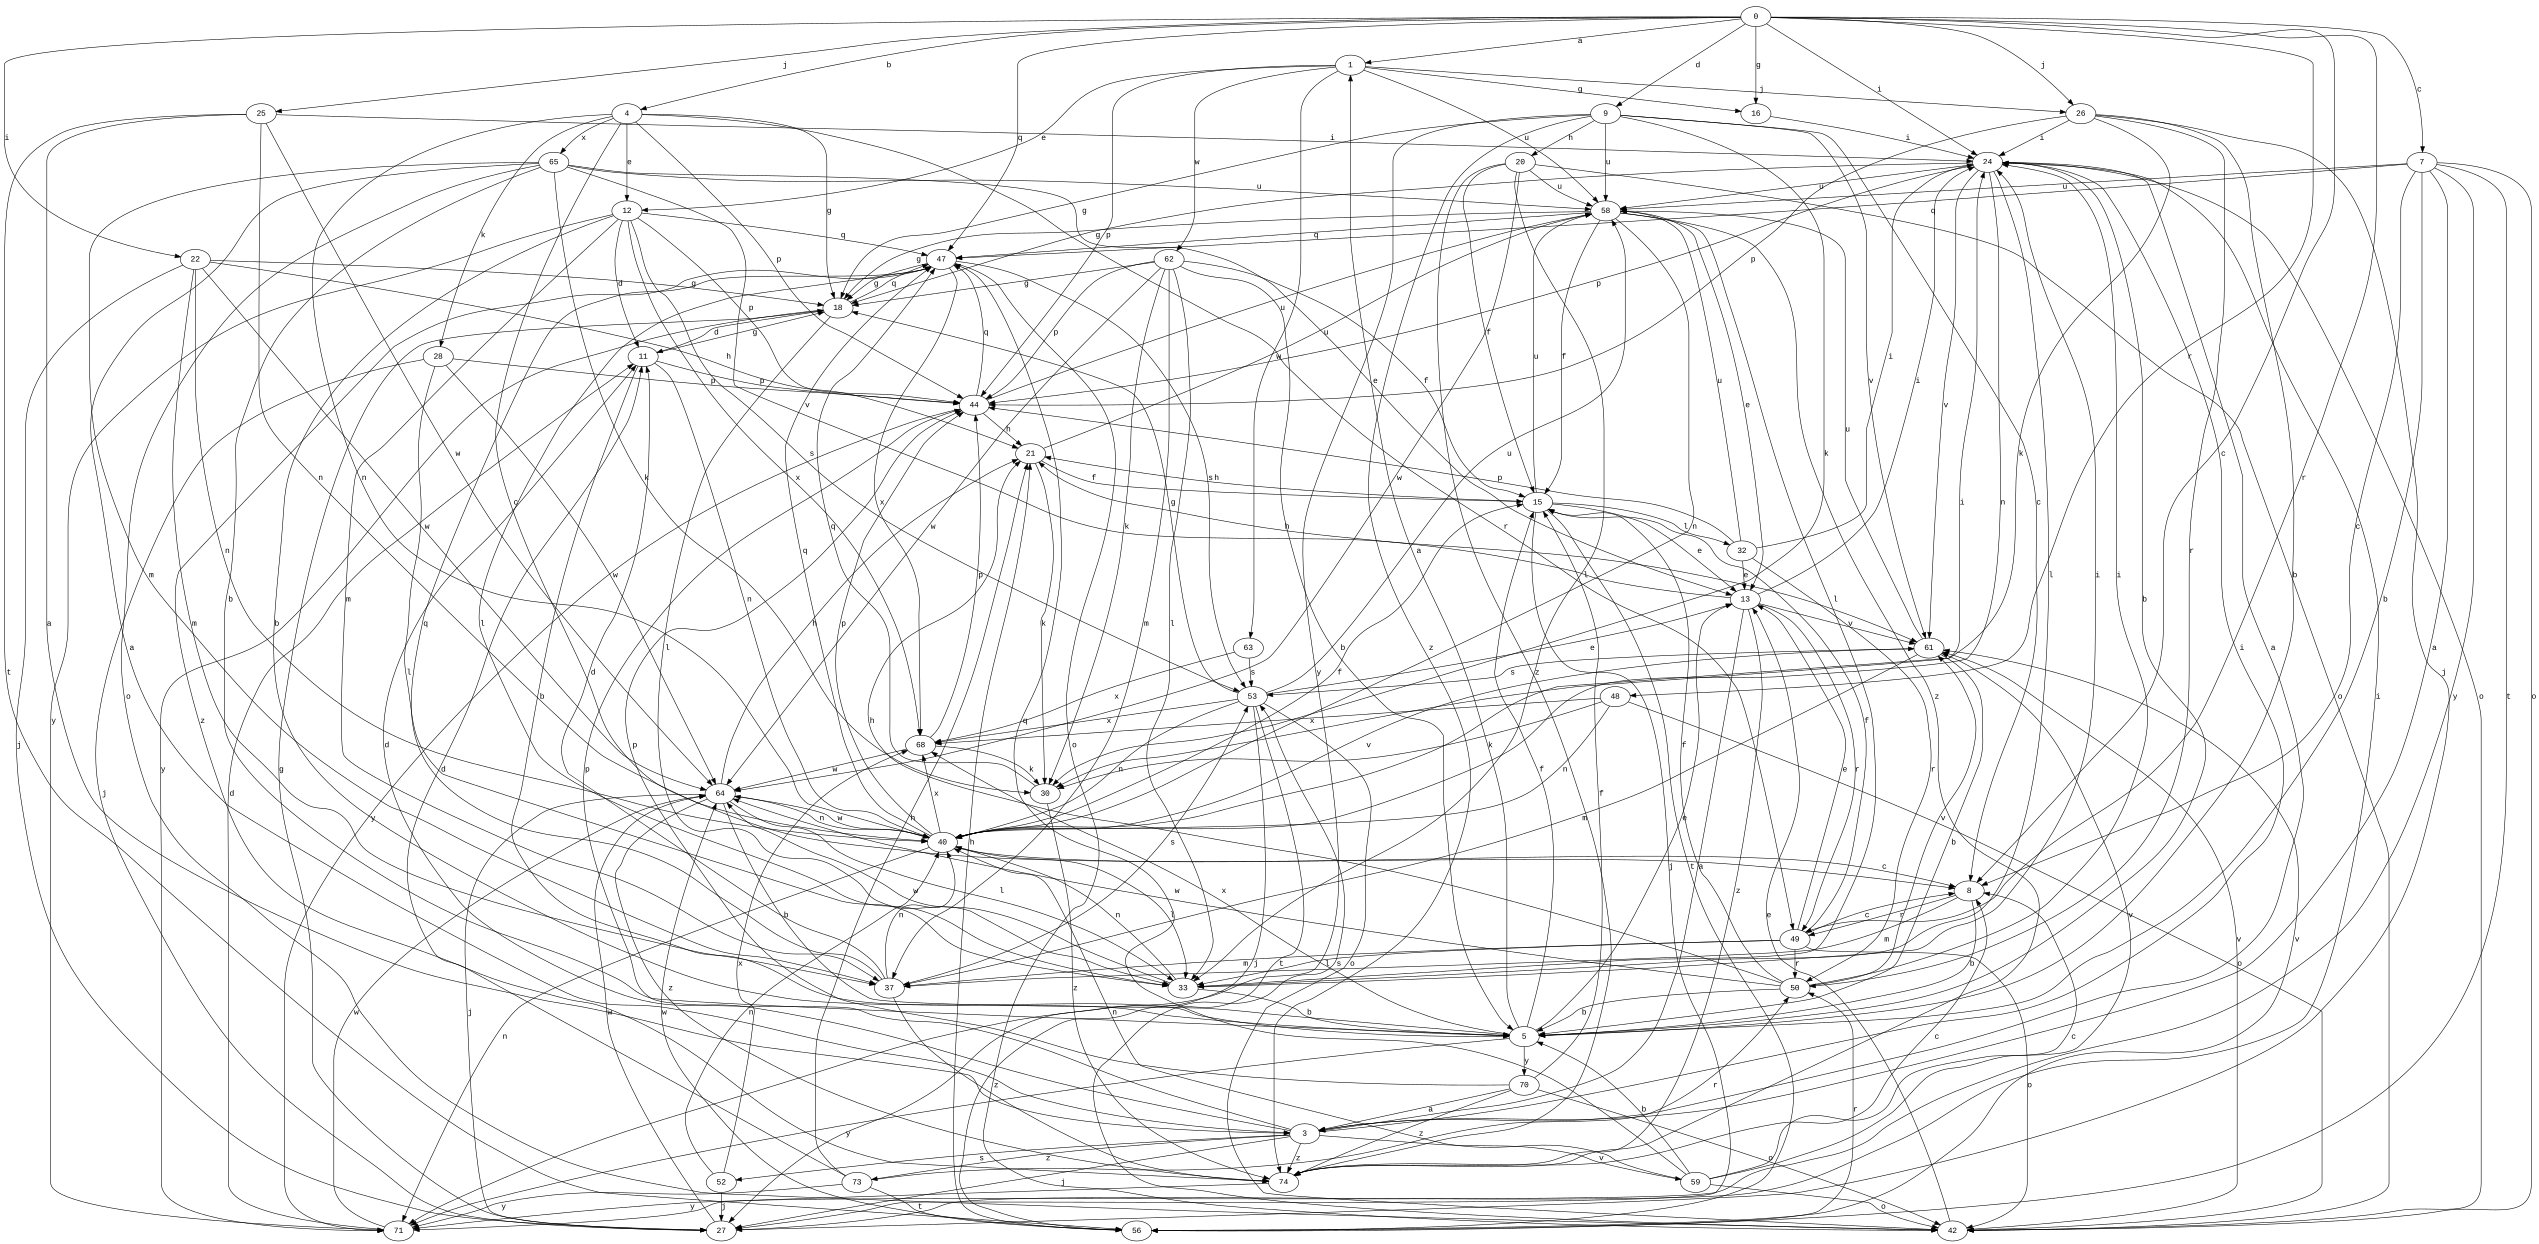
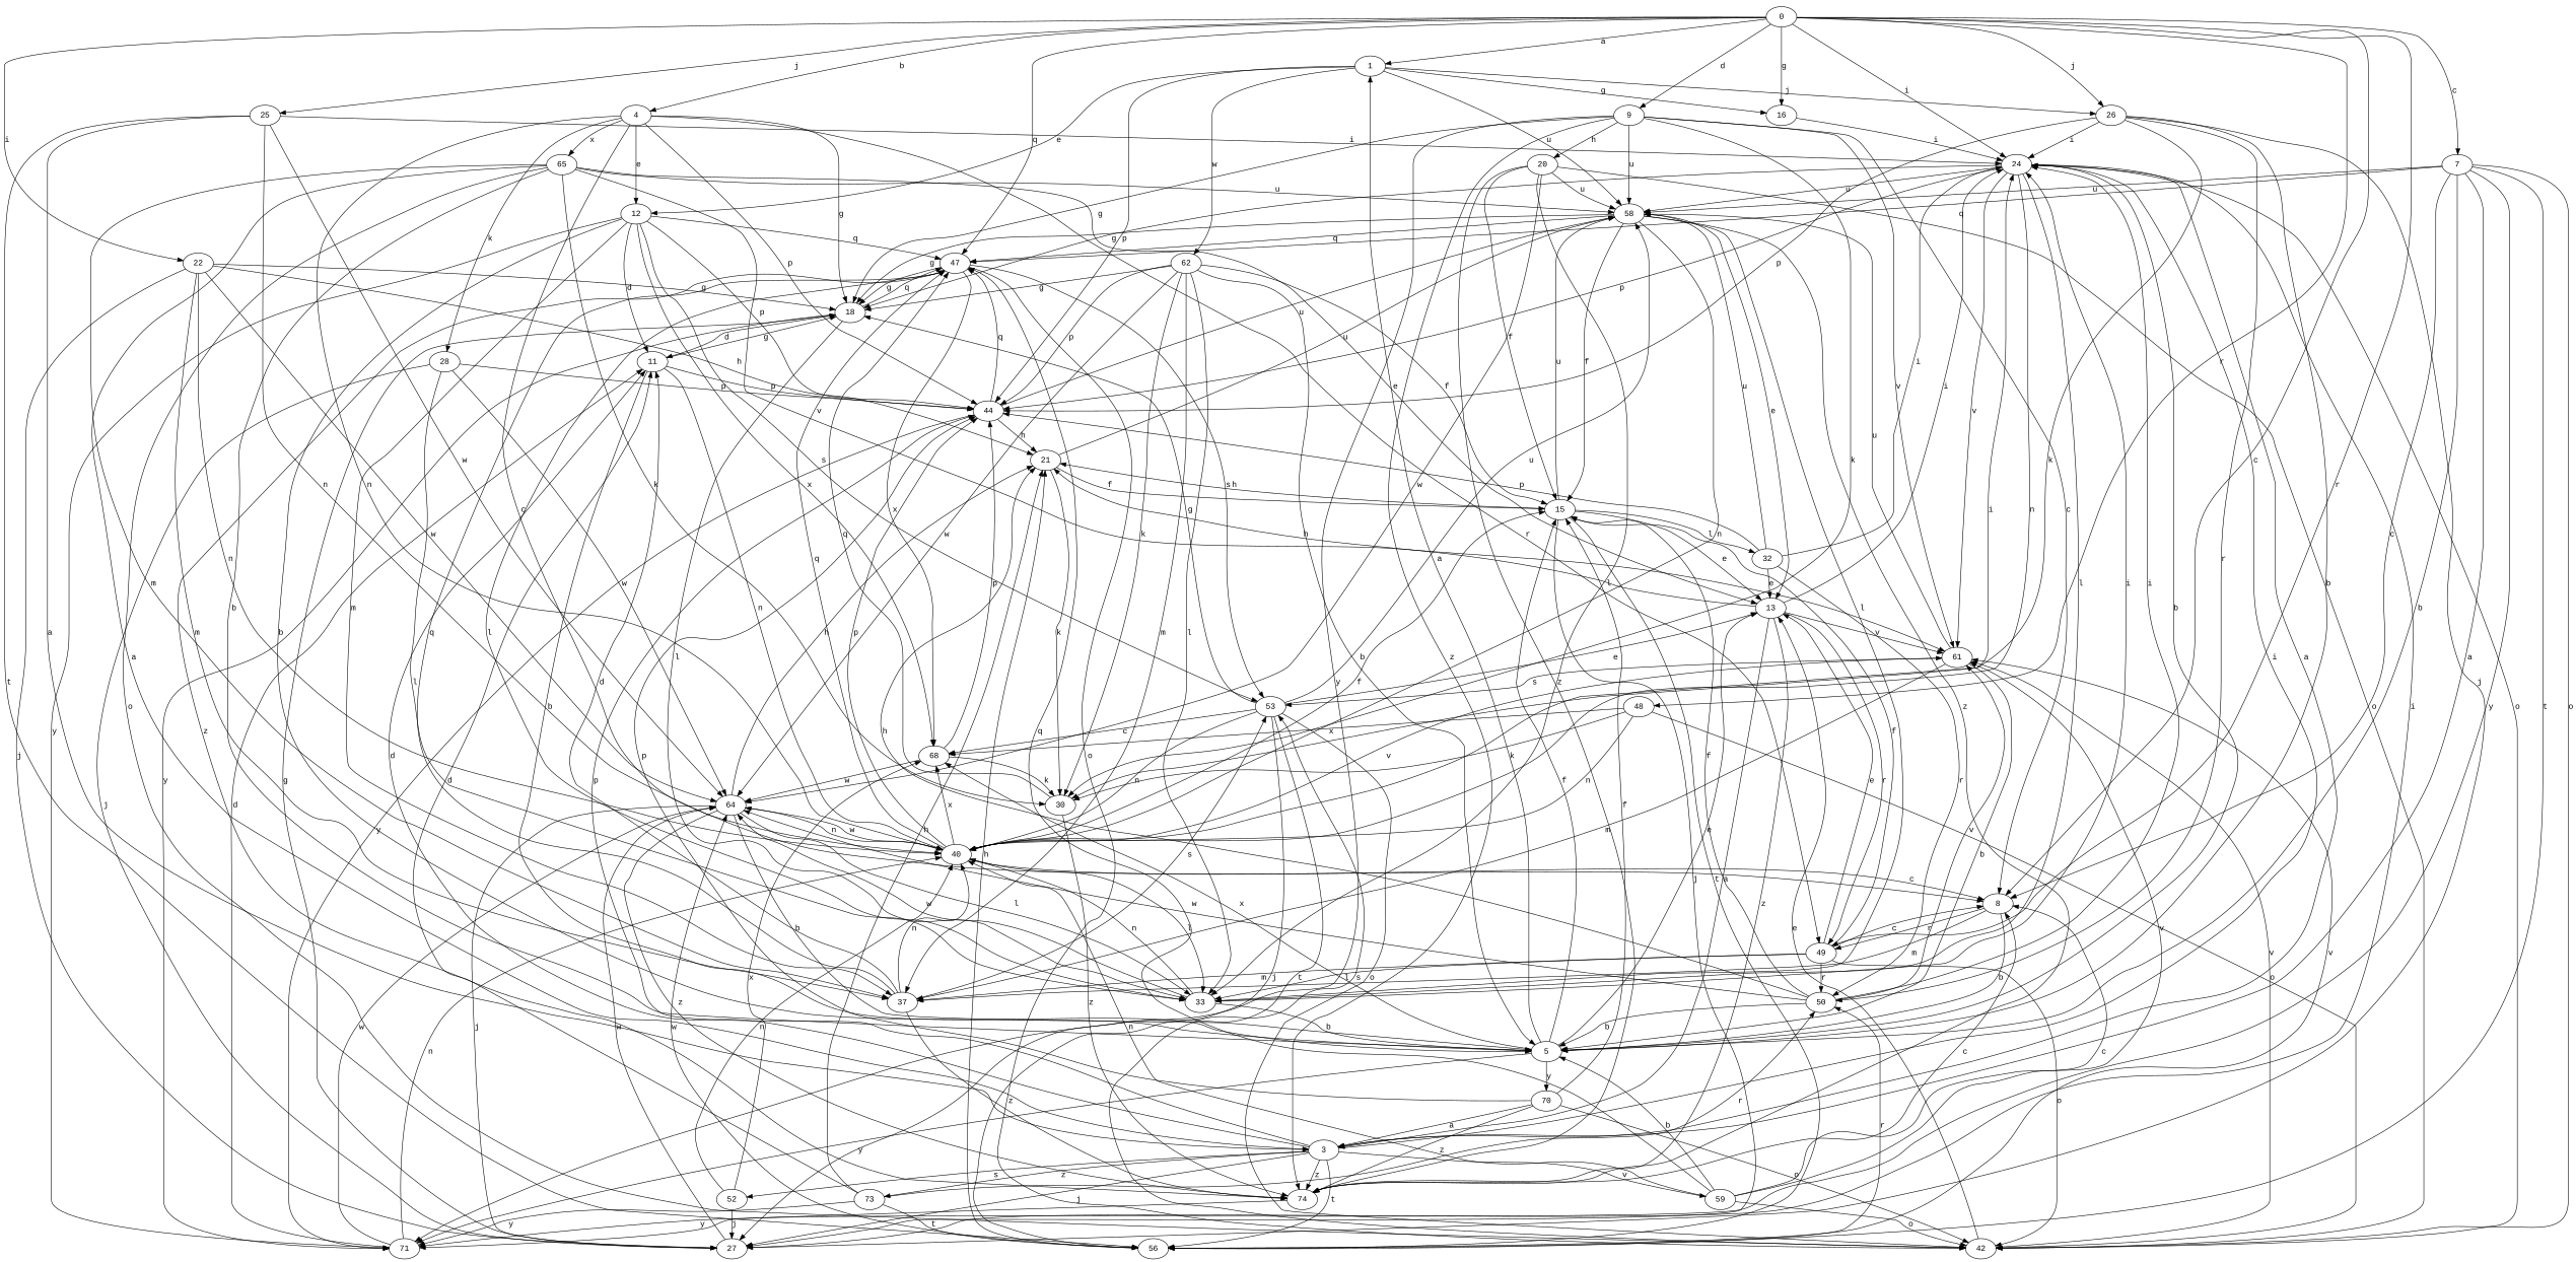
  strict digraph {
    fontname="Liberation Mono"
    node [fontname="Liberation Mono"]
    edge [fontname="Liberation Mono"]
    0
    1
    4
    7
    8
    9
    16
    22
    24
    25
    26
    47
    48
    49
    12
    58
    62
-   63
    44
    18
    28
    40
    65
    3
    56
    5
    71
    42
    37
    74
    20
    30
    61
    27
    21
    64
    33
    50
    68
    53
    13
    15
    11
    52
    59
    73
    70
    32
    0 -> 1 [label=a]
    0 -> 4 [label=b]
    0 -> 7 [label=c]
    0 -> 8 [label=c]
    0 -> 9 [label=d]
    0 -> 16 [label=g]
    0 -> 22 [label=i]
    0 -> 24 [label=i]
    0 -> 25 [label=j]
    0 -> 26 [label=j]
    0 -> 47 [label=q]
    0 -> 48 [label=r]
    0 -> 49 [label=r]
    1 -> 16 [label=g]
    1 -> 26 [label=j]
    1 -> 12 [label=e]
    1 -> 58 [label=u]
    1 -> 62 [label=w]
-   1 -> 63 [label=w]
    1 -> 44 [label=p]
    4 -> 8 [label=c]
    4 -> 49 [label=r]
    4 -> 12 [label=e]
    4 -> 44 [label=p]
    4 -> 18 [label=g]
    4 -> 28 [label=k]
    4 -> 40 [label=n]
    4 -> 65 [label=x]
    7 -> 8 [label=c]
    7 -> 47 [label=q]
    7 -> 58 [label=u]
    7 -> 3 [label=a]
    7 -> 56 [label=t]
    7 -> 5 [label=b]
    7 -> 71 [label=y]
    7 -> 42 [label=o]
    8 -> 49 [label=r]
    8 -> 5 [label=b]
    8 -> 37 [label=m]
    9 -> 8 [label=c]
    9 -> 58 [label=u]
    9 -> 18 [label=g]
    9 -> 71 [label=y]
    9 -> 74 [label=z]
    9 -> 20 [label=h]
    9 -> 30 [label=k]
    9 -> 61 [label=v]
    16 -> 24 [label=i]
    22 -> 18 [label=g]
    22 -> 40 [label=n]
    22 -> 37 [label=m]
    22 -> 27 [label=j]
    22 -> 21 [label=h]
    22 -> 64 [label=w]
    24 -> 58 [label=u]
    24 -> 44 [label=p]
    24 -> 18 [label=g]
    24 -> 40 [label=n]
    24 -> 3 [label=a]
    24 -> 5 [label=b]
    24 -> 42 [label=o]
    24 -> 61 [label=v]
    24 -> 33 [label=l]
    25 -> 24 [label=i]
    25 -> 40 [label=n]
    25 -> 3 [label=a]
    25 -> 56 [label=t]
    25 -> 64 [label=w]
    26 -> 24 [label=i]
    26 -> 44 [label=p]
    26 -> 5 [label=b]
    26 -> 30 [label=k]
    26 -> 27 [label=j]
    26 -> 50 [label=r]
    47 -> 18 [label=g]
    47 -> 42 [label=o]
    47 -> 74 [label=z]
    47 -> 33 [label=l]
    47 -> 68 [label=x]
    47 -> 53 [label=s]
    48 -> 40 [label=n]
    48 -> 42 [label=o]
    48 -> 30 [label=k]
    48 -> 68 [label=x]
    49 -> 8 [label=c]
    49 -> 42 [label=o]
    49 -> 37 [label=m]
    49 -> 33 [label=l]
    49 -> 50 [label=r]
    49 -> 13 [label=e]
    49 -> 15 [label=f]
    12 -> 47 [label=q]
    12 -> 44 [label=p]
    12 -> 5 [label=b]
    12 -> 71 [label=y]
    12 -> 37 [label=m]
    12 -> 68 [label=x]
    12 -> 53 [label=s]
    12 -> 11 [label=d]
    58 -> 47 [label=q]
    58 -> 18 [label=g]
    58 -> 40 [label=n]
    58 -> 74 [label=z]
    58 -> 33 [label=l]
    58 -> 13 [label=e]
    58 -> 15 [label=f]
    62 -> 44 [label=p]
    62 -> 18 [label=g]
    62 -> 5 [label=b]
    62 -> 37 [label=m]
    62 -> 30 [label=k]
    62 -> 64 [label=w]
    62 -> 33 [label=l]
    62 -> 15 [label=f]
-   63 -> 68 [label=x]
-   63 -> 53 [label=s]
    44 -> 47 [label=q]
    44 -> 58 [label=u]
    44 -> 71 [label=y]
    44 -> 21 [label=h]
    18 -> 47 [label=q]
    18 -> 71 [label=y]
    18 -> 33 [label=l]
    18 -> 11 [label=d]
    28 -> 44 [label=p]
    28 -> 27 [label=j]
    28 -> 64 [label=w]
    28 -> 33 [label=l]
    40 -> 8 [label=c]
    40 -> 24 [label=i]
    40 -> 47 [label=q]
    40 -> 44 [label=p]
    40 -> 61 [label=v]
    40 -> 64 [label=w]
    40 -> 33 [label=l]
    40 -> 68 [label=x]
    40 -> 15 [label=f]
    65 -> 58 [label=u]
    65 -> 3 [label=a]
    65 -> 5 [label=b]
    65 -> 42 [label=o]
    65 -> 37 [label=m]
    65 -> 30 [label=k]
    65 -> 61 [label=v]
    65 -> 13 [label=e]
    3 -> 24 [label=i]
    3 -> 44 [label=p]
+   3 -> 56 [label=t]
    3 -> 74 [label=z]
    3 -> 27 [label=j]
    3 -> 11 [label=d]
    3 -> 52 [label=s]
    3 -> 59 [label=v]
    3 -> 73 [label=z]
    56 -> 61 [label=v]
    56 -> 21 [label=h]
    56 -> 64 [label=w]
    56 -> 50 [label=r]
    5 -> 1 [label=a]
    5 -> 71 [label=y]
    5 -> 68 [label=x]
    5 -> 13 [label=e]
    5 -> 15 [label=f]
    5 -> 70 [label=y]
-   40 -> 71 [label=n]
+   71 -> 40 [label=n]
    71 -> 64 [label=w]
    71 -> 11 [label=d]
    42 -> 61 [label=v]
    42 -> 53 [label=s]
    42 -> 13 [label=e]
    37 -> 47 [label=q]
    37 -> 40 [label=n]
    37 -> 74 [label=z]
    37 -> 53 [label=s]
    37 -> 11 [label=d]
    74 -> 8 [label=c]
    74 -> 71 [label=y]
    20 -> 58 [label=u]
    20 -> 42 [label=o]
    20 -> 74 [label=z]
    20 -> 64 [label=w]
    20 -> 33 [label=l]
    20 -> 15 [label=f]
    30 -> 47 [label=q]
    30 -> 74 [label=z]
    61 -> 58 [label=u]
    61 -> 5 [label=b]
    61 -> 37 [label=m]
    61 -> 53 [label=s]
    27 -> 24 [label=i]
    27 -> 18 [label=g]
    27 -> 64 [label=w]
    21 -> 58 [label=u]
    21 -> 30 [label=k]
    21 -> 15 [label=f]
    64 -> 40 [label=n]
    64 -> 5 [label=b]
    64 -> 74 [label=z]
    64 -> 27 [label=j]
    64 -> 21 [label=h]
    64 -> 33 [label=l]
    33 -> 24 [label=i]
    33 -> 40 [label=n]
    33 -> 5 [label=b]
    33 -> 64 [label=w]
    50 -> 24 [label=i]
    50 -> 5 [label=b]
    50 -> 61 [label=v]
    50 -> 21 [label=h]
    50 -> 64 [label=w]
    50 -> 15 [label=f]
    68 -> 44 [label=p]
    68 -> 30 [label=k]
    68 -> 64 [label=w]
    53 -> 58 [label=u]
    53 -> 18 [label=g]
    53 -> 40 [label=n]
    53 -> 56 [label=t]
    53 -> 42 [label=o]
    53 -> 27 [label=j]
-   53 -> 68 [label=x]
+   53 -> 68 [label=c]
    53 -> 13 [label=e]
    13 -> 24 [label=i]
    13 -> 49 [label=r]
    13 -> 3 [label=a]
    13 -> 74 [label=z]
    13 -> 61 [label=v]
    13 -> 21 [label=h]
    15 -> 58 [label=u]
    15 -> 56 [label=t]
    15 -> 27 [label=j]
    15 -> 21 [label=h]
    15 -> 13 [label=e]
    15 -> 32 [label=l]
    11 -> 44 [label=p]
    11 -> 18 [label=g]
    11 -> 40 [label=n]
    11 -> 5 [label=b]
    52 -> 40 [label=n]
    52 -> 27 [label=j]
    52 -> 68 [label=x]
    59 -> 8 [label=c]
    59 -> 47 [label=q]
    59 -> 40 [label=n]
    59 -> 5 [label=b]
    59 -> 42 [label=o]
    59 -> 61 [label=v]
    73 -> 56 [label=t]
    73 -> 71 [label=y]
    73 -> 21 [label=h]
    73 -> 50 [label=r]
    73 -> 11 [label=d]
    70 -> 44 [label=p]
    70 -> 3 [label=a]
    70 -> 42 [label=o]
    70 -> 74 [label=z]
    70 -> 15 [label=f]
    32 -> 24 [label=i]
    32 -> 58 [label=u]
    32 -> 44 [label=p]
    32 -> 50 [label=r]
    32 -> 13 [label=e]
  }
